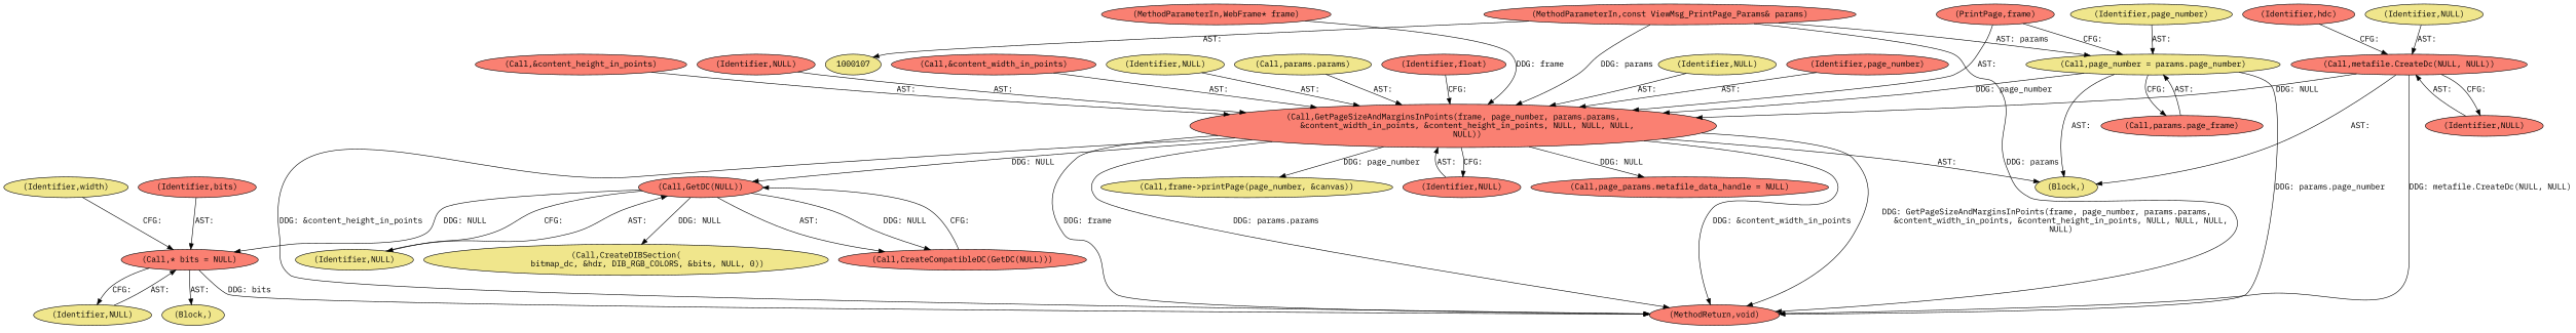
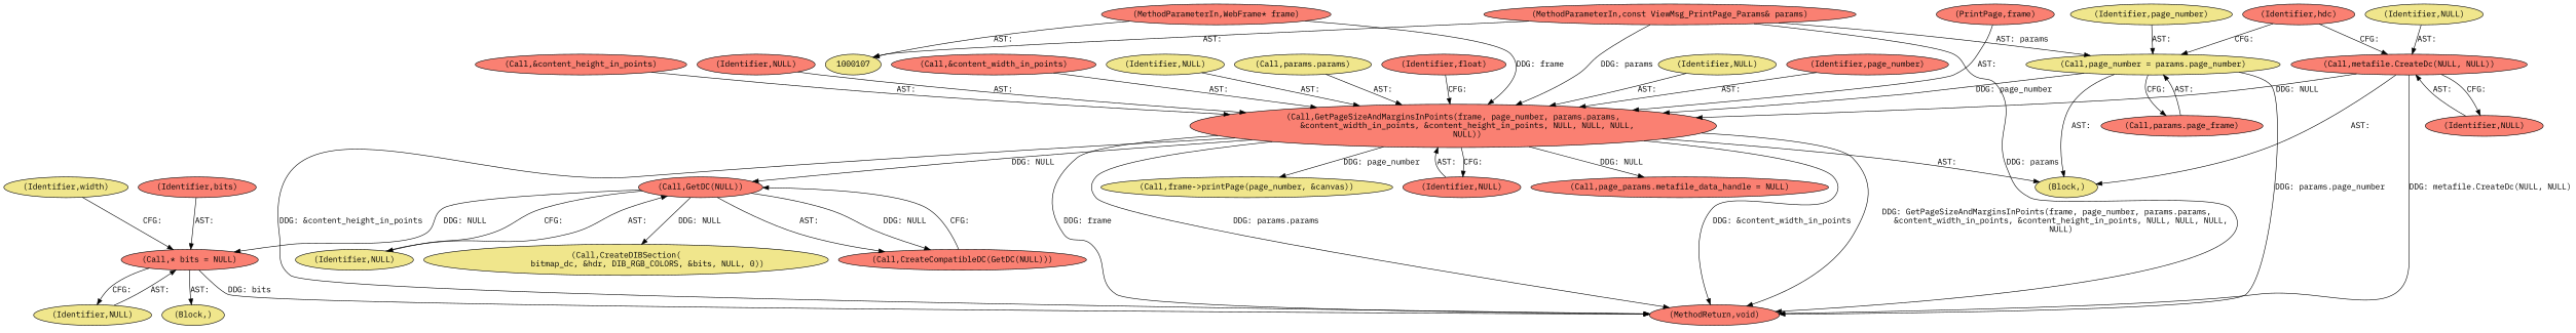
  digraph {
    fontname="IBM Plex Mono"
    node [fillcolor=salmon fontname="IBM Plex Mono" style=filled]
    edge [fontname="IBM Plex Mono"]
    n1 [label="(Call,* bits = NULL)"]
    n2 [fillcolor=khaki label="(Identifier,NULL)"]
    n3 [label="(MethodReturn,void)"]
    n4 [fillcolor=khaki label="(Block,)"]
    n5 [label="(Call,GetDC(NULL))"]
    n6 [label="(Call,CreateCompatibleDC(GetDC(NULL)))"]
    n7 [fillcolor=khaki label="(Identifier,NULL)"]
    n8 [fillcolor=khaki label="(Call,CreateDIBSection(\n         bitmap_dc, &hdr, DIB_RGB_COLORS, &bits, NULL, 0))"]
    n9 [label="(Call,GetPageSizeAndMarginsInPoints(frame, page_number, params.params,\n      &content_width_in_points, &content_height_in_points, NULL, NULL, NULL,\n      NULL))"]
    n10 [fillcolor=khaki label="(Call,frame->printPage(page_number, &canvas))"]
    n11 [label="(Identifier,NULL)"]
    n12 [label="(Call,page_params.metafile_data_handle = NULL)"]
    n13 [fillcolor=khaki label="(Block,)"]
    n14 [label="(MethodParameterIn,WebFrame* frame)"]
    1000107 [fillcolor=khaki]
    n16 [fillcolor=khaki label="(Call,page_number = params.page_number)"]
    n17 [label="(Call,params.page_frame)"]
    n18 [label="(MethodParameterIn,const ViewMsg_PrintPage_Params& params)"]
    n19 [label="(Call,metafile.CreateDc(NULL, NULL))"]
    n20 [label="(Identifier,NULL)"]
    n21 [label="(PrintPage,frame)"]
    n22 [fillcolor=khaki label="(Identifier,NULL)"]
    n23 [fillcolor=khaki label="(Identifier,width)"]
    n24 [fillcolor=khaki label="(Identifier,NULL)"]
    n25 [label="(Identifier,page_number)"]
    n26 [label="(Identifier,hdc)"]
    n27 [label="(Identifier,bits)"]
    n28 [label="(Call,&content_height_in_points)"]
    n29 [label="(Identifier,NULL)"]
    n30 [label="(Call,&content_width_in_points)"]
    n31 [fillcolor=khaki label="(Identifier,page_number)"]
    n32 [fillcolor=khaki label="(Identifier,NULL)"]
    n33 [fillcolor=khaki label="(Call,params.params)"]
    n34 [label="(Identifier,float)"]
    n1 -> n2 [label="CFG: "]
    n1 -> n3 [label="DDG: bits"]
    n1 -> n4 [label="AST: "]
    n2 -> n1 [label="AST: "]
    n5 -> n1 [label="DDG: NULL"]
    n5 -> n6 [label="AST: "]
    n5 -> n6 [label="DDG: NULL"]
    n5 -> n7 [label="CFG: "]
    n5 -> n8 [label="DDG: NULL"]
    n6 -> n5 [label="CFG: "]
    n7 -> n5 [label="AST: "]
    n9 -> n3 [label="DDG: GetPageSizeAndMarginsInPoints(frame, page_number, params.params,\n      &content_width_in_points, &content_height_in_points, NULL, NULL, NULL,\n      NULL)"]
    n9 -> n3 [label="DDG: &content_height_in_points"]
    n9 -> n3 [label="DDG: frame"]
    n9 -> n3 [label="DDG: params.params"]
    n9 -> n3 [label="DDG: &content_width_in_points"]
    n9 -> n5 [label="DDG: NULL"]
    n9 -> n10 [label="DDG: page_number"]
    n9 -> n11 [label="CFG: "]
    n9 -> n12 [label="DDG: NULL"]
    n9 -> n13 [label="AST: "]
    n11 -> n9 [label="AST: "]
    n14 -> n9 [label="DDG: frame"]
+   n14 -> 1000107 [label="AST: "]
    n16 -> n3 [label="DDG: params.page_number"]
    n16 -> n9 [label="DDG: page_number"]
    n16 -> n13 [label="AST: "]
    n16 -> n17 [label="CFG: "]
    n17 -> n16 [label="AST: "]
    n18 -> n3 [label="DDG: params"]
    n18 -> n9 [label="DDG: params"]
    n18 -> 1000107 [label="AST: "]
    n18 -> n16 [label="AST: params"]
    n19 -> n3 [label="DDG: metafile.CreateDc(NULL, NULL)"]
    n19 -> n9 [label="DDG: NULL"]
    n19 -> n13 [label="AST: "]
    n19 -> n20 [label="CFG: "]
    n20 -> n19 [label="AST: "]
    n21 -> n9 [label="AST: "]
-   n21 -> n16 [label="CFG: "]
+   n26 -> n16 [label="CFG: "]
    n22 -> n9 [label="AST: "]
    n23 -> n1 [label="CFG: "]
    n24 -> n19 [label="AST: "]
    n25 -> n9 [label="AST: "]
    n26 -> n19 [label="CFG: "]
    n27 -> n1 [label="AST: "]
    n28 -> n9 [label="AST: "]
    n29 -> n9 [label="AST: "]
    n30 -> n9 [label="AST: "]
    n31 -> n16 [label="AST: "]
    n32 -> n9 [label="AST: "]
    n33 -> n9 [label="AST: "]
    n34 -> n9 [label="CFG: "]
  }
